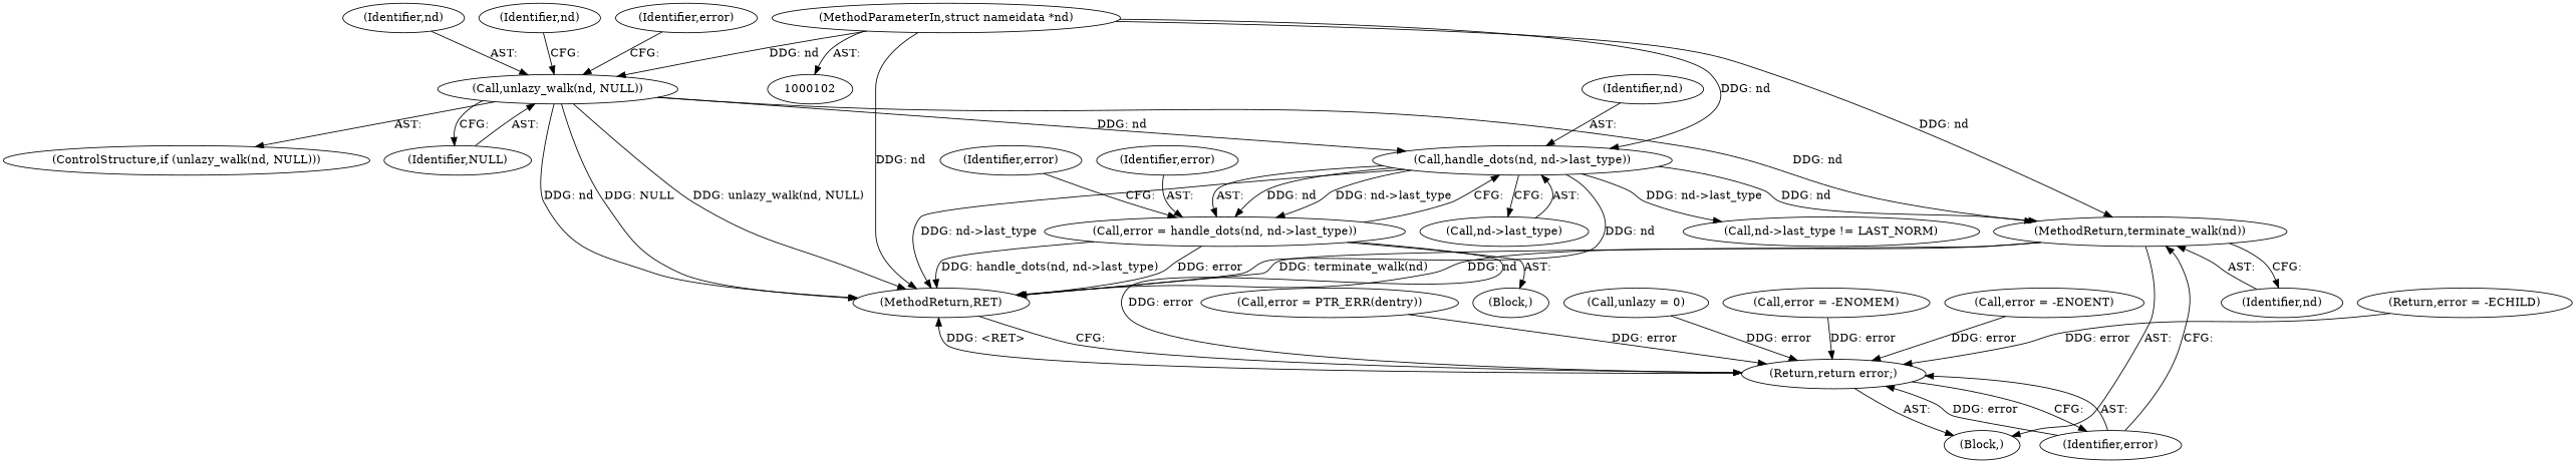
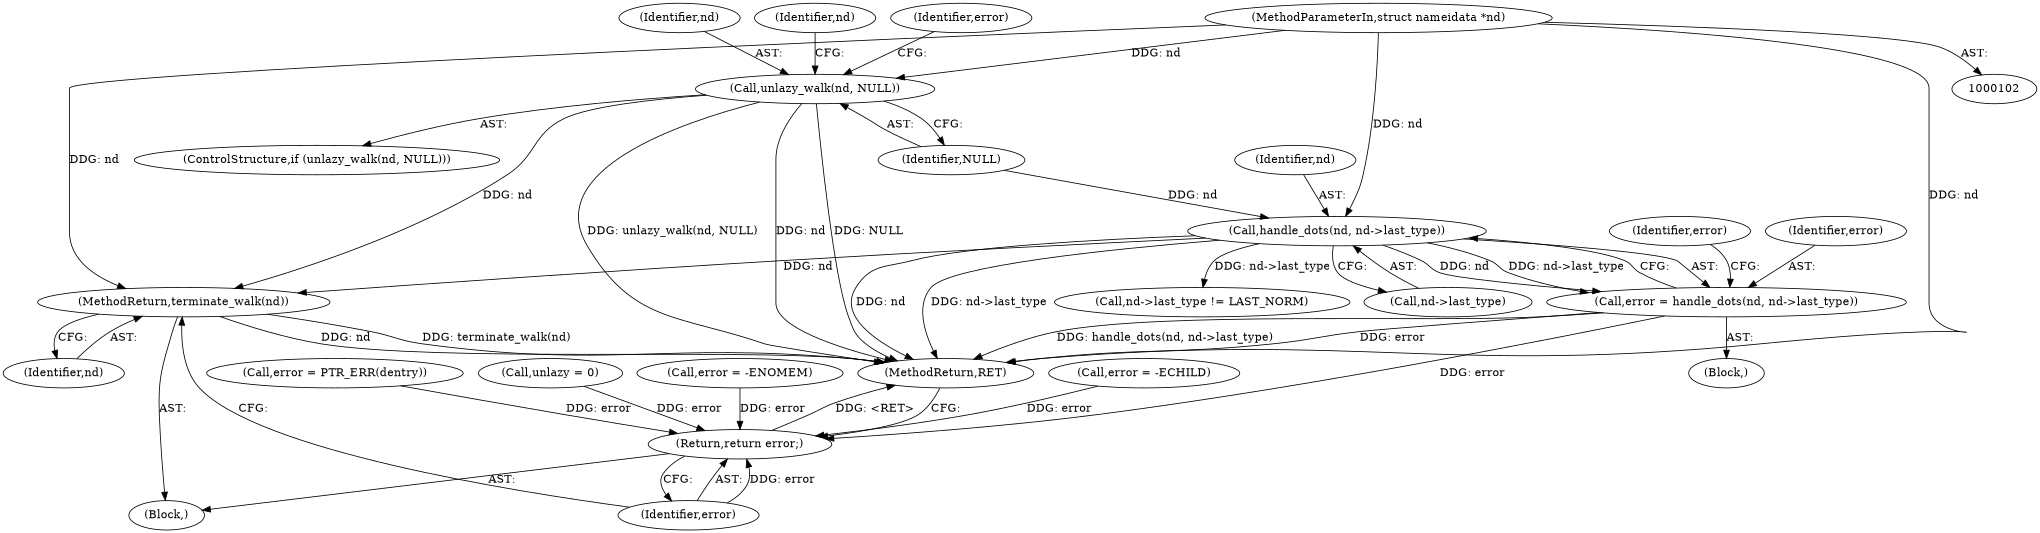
  digraph {
    n1 [label="(MethodParameterIn,struct nameidata *nd)"]
    n2 [label="(Call,unlazy_walk(nd, NULL))"]
    n3 [label="(Call,handle_dots(nd, nd->last_type))"]
    n4 [label="(MethodReturn,terminate_walk(nd))"]
    n5 [label="(MethodReturn,RET)"]
    1000102
    n7 [label="(ControlStructure,if (unlazy_walk(nd, NULL)))"]
    n8 [label="(Identifier,NULL)"]
    n9 [label="(Call,error = handle_dots(nd, nd->last_type))"]
    n10 [label="(Call,nd->last_type)"]
    n11 [label="(Call,nd->last_type != LAST_NORM)"]
    n12 [label="(Block,)"]
    n13 [label="(Identifier,nd)"]
    n14 [label="(Return,return error;)"]
    n15 [label="(Block,)"]
    n16 [label="(Identifier,error)"]
    n17 [label="(Identifier,nd)"]
    n18 [label="(Identifier,nd)"]
-   n19 [label="(Call,error = -ENOENT)"]
    n20 [label="(Identifier,nd)"]
-   n21 [label="(Return,error = -ECHILD)"]
+   n21 [label="(Call,error = -ECHILD)"]
    n22 [label="(Identifier,error)"]
    n23 [label="(Identifier,error)"]
    n24 [label="(Call,error = PTR_ERR(dentry))"]
    n25 [label="(Call,unlazy = 0)"]
    n26 [label="(Call,error = -ENOMEM)"]
    n27 [label="(Identifier,error)"]
    n1 -> n2 [label="DDG: nd"]
    n1 -> n3 [label="DDG: nd"]
    n1 -> n4 [label="DDG: nd"]
    n1 -> n5 [label="DDG: nd"]
    n1 -> 1000102 [label="AST: "]
-   n2 -> n3 [label="DDG: nd"]
+   n8 -> n3 [label="DDG: nd"]
    n2 -> n4 [label="DDG: nd"]
    n2 -> n5 [label="DDG: NULL"]
    n2 -> n5 [label="DDG: unlazy_walk(nd, NULL)"]
    n2 -> n5 [label="DDG: nd"]
    n2 -> n7 [label="AST: "]
    n2 -> n8 [label="CFG: "]
    n3 -> n4 [label="DDG: nd"]
    n3 -> n5 [label="DDG: nd"]
    n3 -> n5 [label="DDG: nd->last_type"]
    n3 -> n9 [label="AST: "]
    n3 -> n9 [label="DDG: nd"]
    n3 -> n9 [label="DDG: nd->last_type"]
    n3 -> n10 [label="CFG: "]
    n3 -> n11 [label="DDG: nd->last_type"]
    n4 -> n5 [label="DDG: nd"]
    n4 -> n5 [label="DDG: terminate_walk(nd)"]
    n4 -> n12 [label="AST: "]
    n4 -> n13 [label="CFG: "]
    n5 -> n14 [label="CFG: "]
    n8 -> n2 [label="AST: "]
    n9 -> n3 [label="CFG: "]
    n9 -> n5 [label="DDG: handle_dots(nd, nd->last_type)"]
    n9 -> n5 [label="DDG: error"]
    n9 -> n14 [label="DDG: error"]
    n9 -> n15 [label="AST: "]
    n10 -> n3 [label="AST: "]
    n13 -> n4 [label="AST: "]
    n14 -> n5 [label="DDG: <RET>"]
    n14 -> n12 [label="AST: "]
    n14 -> n16 [label="CFG: "]
    n16 -> n4 [label="CFG: "]
    n16 -> n14 [label="AST: "]
    n16 -> n14 [label="DDG: error"]
    n17 -> n2 [label="AST: "]
    n18 -> n2 [label="CFG: "]
-   n19 -> n14 [label="DDG: error"]
    n20 -> n3 [label="AST: "]
    n21 -> n14 [label="DDG: error"]
    n22 -> n9 [label="AST: "]
    n23 -> n2 [label="CFG: "]
    n24 -> n14 [label="DDG: error"]
    n25 -> n14 [label="DDG: error"]
    n26 -> n14 [label="DDG: error"]
    n27 -> n9 [label="CFG: "]
  }
